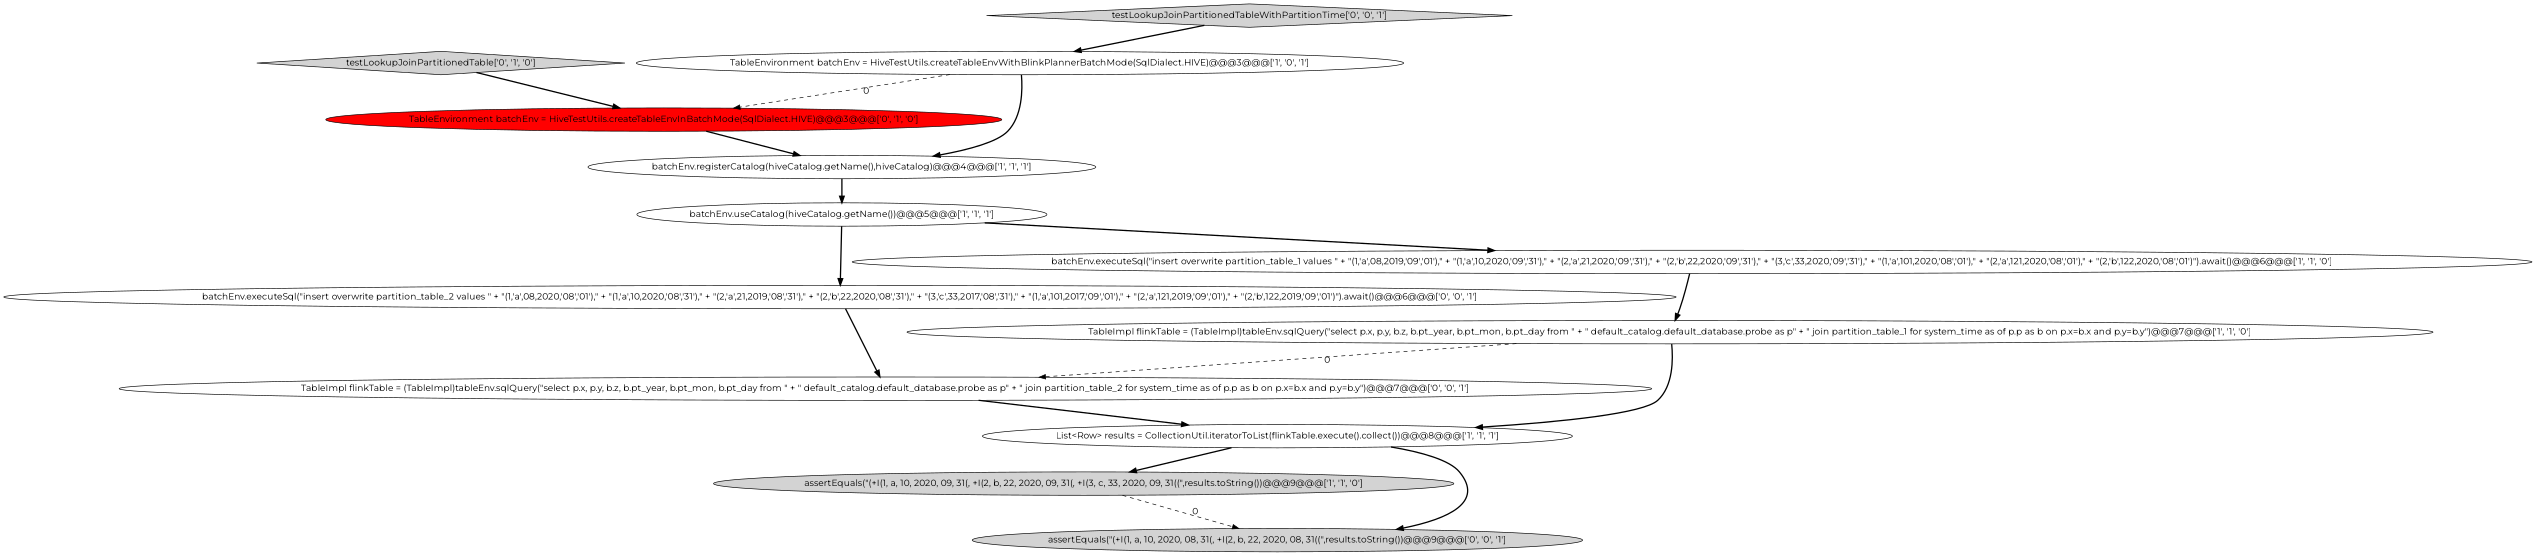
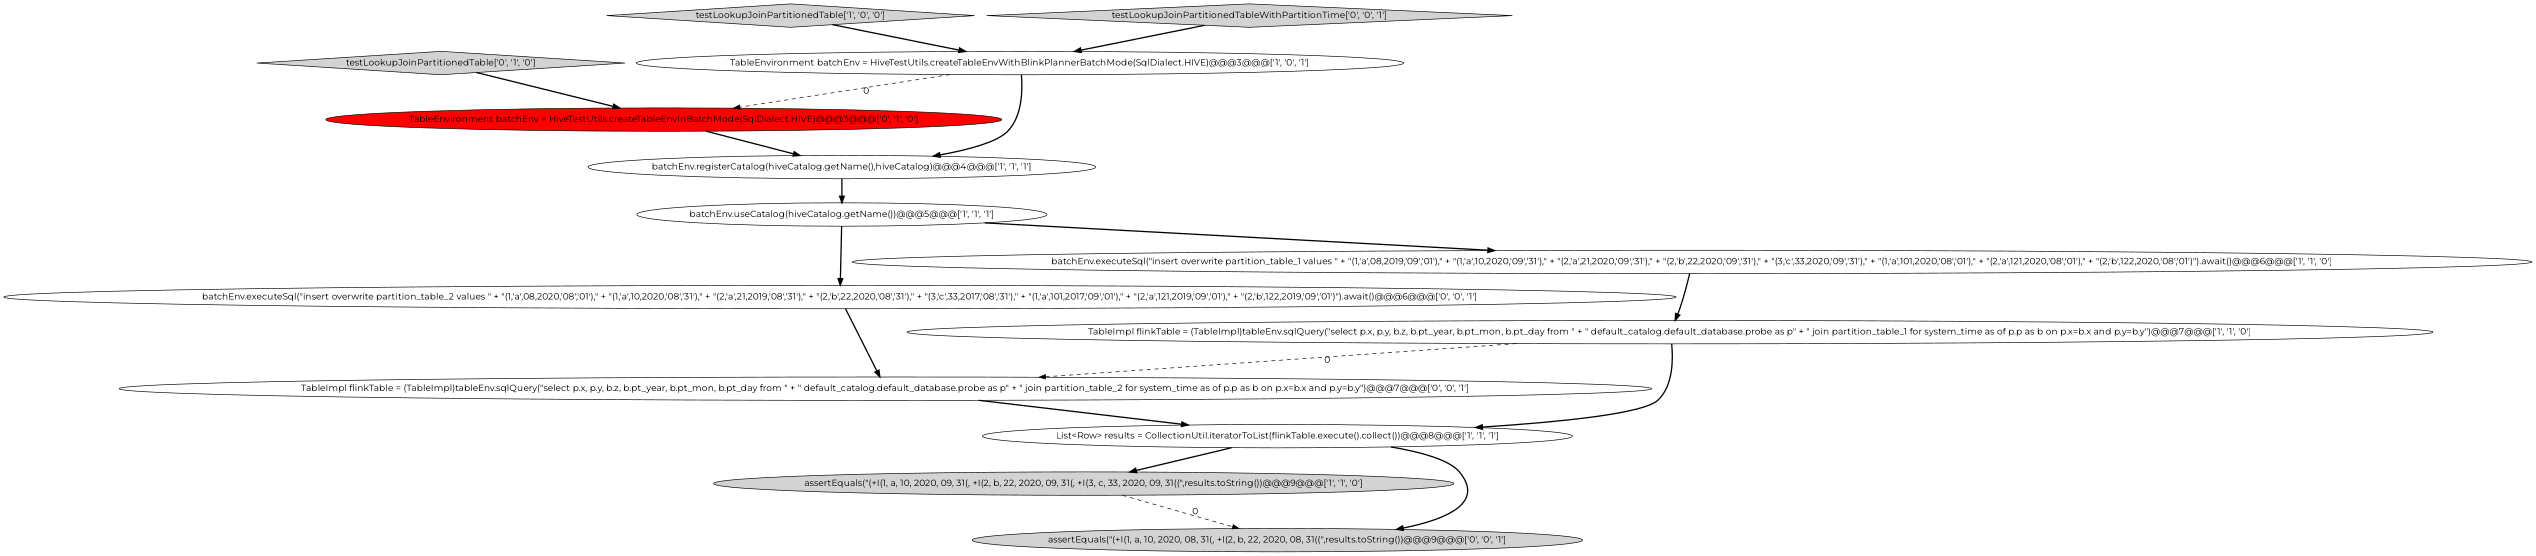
  digraph {
    fontname=Montserrat
    node [fillcolor=white shape=ellipse style=filled fontname=Montserrat]
    edge [style=bold fontname=Montserrat]
    n1 [label="TableEnvironment batchEnv = HiveTestUtils.createTableEnvWithBlinkPlannerBatchMode(SqlDialect.HIVE)@@@3@@@['1', '0', '1']"]
    n2 [label="batchEnv.registerCatalog(hiveCatalog.getName(),hiveCatalog)@@@4@@@['1', '1', '1']"]
    n3 [fillcolor=red label="TableEnvironment batchEnv = HiveTestUtils.createTableEnvInBatchMode(SqlDialect.HIVE)@@@3@@@['0', '1', '0']"]
    n4 [label="batchEnv.useCatalog(hiveCatalog.getName())@@@5@@@['1', '1', '1']"]
    n5 [label="batchEnv.executeSql(\"insert overwrite partition_table_2 values \" + \"(1,'a',08,2020,'08','01'),\" + \"(1,'a',10,2020,'08','31'),\" + \"(2,'a',21,2019,'08','31'),\" + \"(2,'b',22,2020,'08','31'),\" + \"(3,'c',33,2017,'08','31'),\" + \"(1,'a',101,2017,'09','01'),\" + \"(2,'a',121,2019,'09','01'),\" + \"(2,'b',122,2019,'09','01')\").await()@@@6@@@['0', '0', '1']"]
    n6 [label="batchEnv.executeSql(\"insert overwrite partition_table_1 values \" + \"(1,'a',08,2019,'09','01'),\" + \"(1,'a',10,2020,'09','31'),\" + \"(2,'a',21,2020,'09','31'),\" + \"(2,'b',22,2020,'09','31'),\" + \"(3,'c',33,2020,'09','31'),\" + \"(1,'a',101,2020,'08','01'),\" + \"(2,'a',121,2020,'08','01'),\" + \"(2,'b',122,2020,'08','01')\").await()@@@6@@@['1', '1', '0']"]
    n7 [label="TableImpl flinkTable = (TableImpl)tableEnv.sqlQuery(\"select p.x, p.y, b.z, b.pt_year, b.pt_mon, b.pt_day from \" + \" default_catalog.default_database.probe as p\" + \" join partition_table_2 for system_time as of p.p as b on p.x=b.x and p.y=b.y\")@@@7@@@['0', '0', '1']"]
    n8 [fillcolor=lightgray label="assertEquals(\"(+I(1, a, 10, 2020, 09, 31(, +I(2, b, 22, 2020, 09, 31(, +I(3, c, 33, 2020, 09, 31((\",results.toString())@@@9@@@['1', '1', '0']"]
    n9 [fillcolor=lightgray label="assertEquals(\"(+I(1, a, 10, 2020, 08, 31(, +I(2, b, 22, 2020, 08, 31((\",results.toString())@@@9@@@['0', '0', '1']"]
    n10 [fillcolor=lightgray label="testLookupJoinPartitionedTable['0', '1', '0']" shape=diamond]
    n11 [label="List<Row> results = CollectionUtil.iteratorToList(flinkTable.execute().collect())@@@8@@@['1', '1', '1']"]
+   n12 [fillcolor=lightgray label="testLookupJoinPartitionedTable['1', '0', '0']" shape=diamond]
    n13 [label="TableImpl flinkTable = (TableImpl)tableEnv.sqlQuery(\"select p.x, p.y, b.z, b.pt_year, b.pt_mon, b.pt_day from \" + \" default_catalog.default_database.probe as p\" + \" join partition_table_1 for system_time as of p.p as b on p.x=b.x and p.y=b.y\")@@@7@@@['1', '1', '0']"]
    n14 [fillcolor=lightgray label="testLookupJoinPartitionedTableWithPartitionTime['0', '0', '1']" shape=diamond]
    n1 -> n2
    n1 -> n3 [label=0 style=dashed]
    n2 -> n4
    n3 -> n2
    n4 -> n5
    n4 -> n6
    n5 -> n7
    n6 -> n13
    n7 -> n11
    n8 -> n9 [label=0 style=dashed]
    n10 -> n3
    n11 -> n8
    n11 -> n9
+   n12 -> n1
    n13 -> n7 [label=0 style=dashed]
    n13 -> n11
    n14 -> n1
  }
